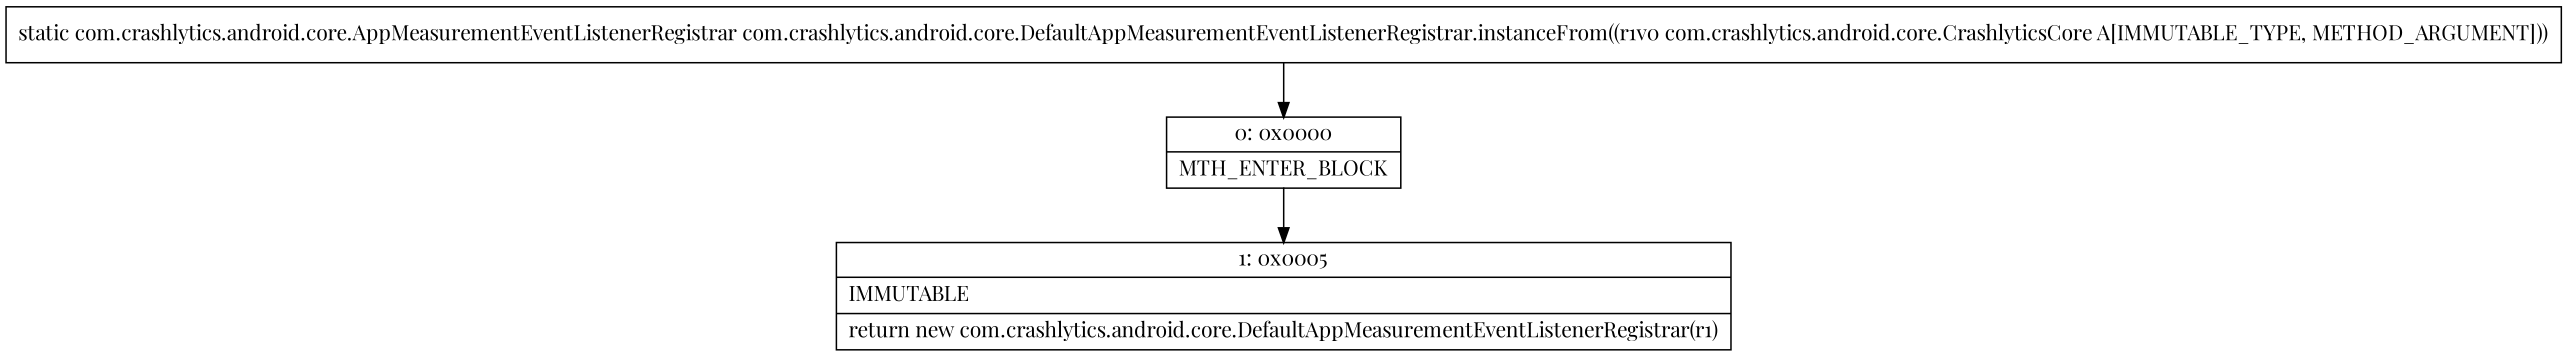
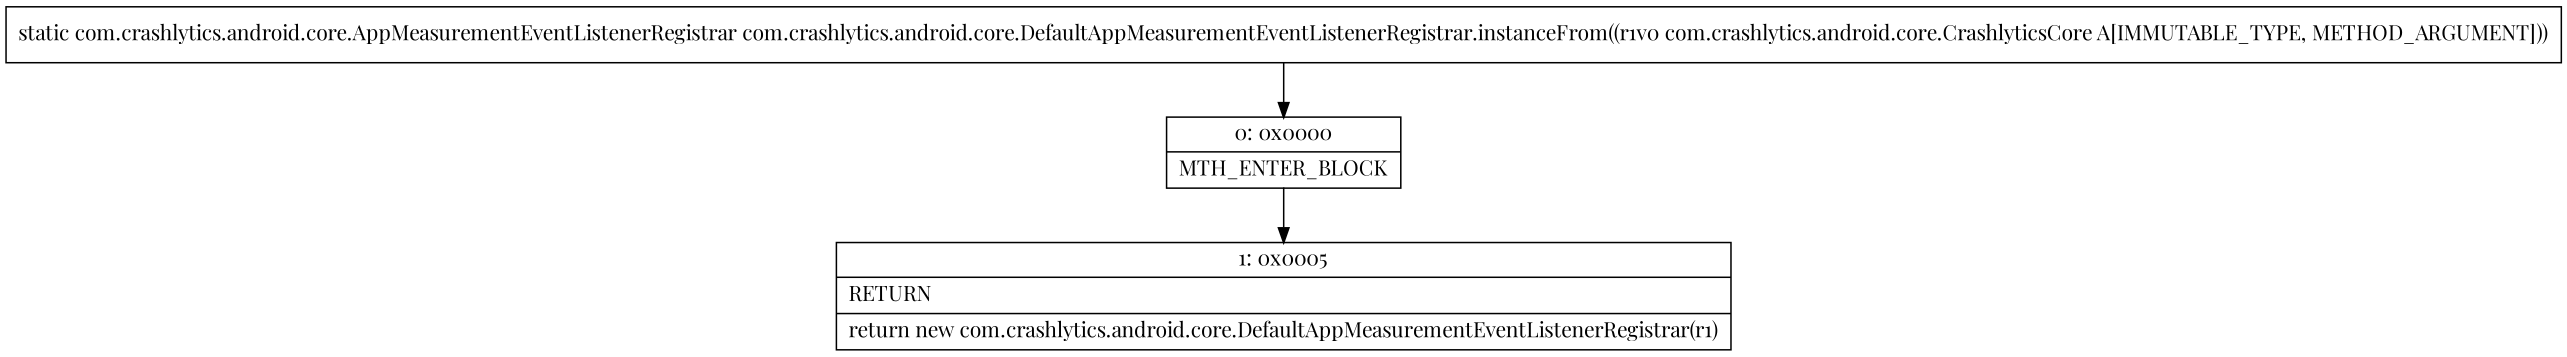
  digraph {
    fontname="Playfair Display"
    node [shape=record fontname="Playfair Display"]
    edge [fontname="Playfair Display"]
    n1 [label="{0\:\ 0x0000|MTH_ENTER_BLOCK\l}"]
-   n2 [label="{1\:\ 0x0005|IMMUTABLE\l|return new com.crashlytics.android.core.DefaultAppMeasurementEventListenerRegistrar(r1)\l}"]
+   n2 [label="{1\:\ 0x0005|RETURN\l|return new com.crashlytics.android.core.DefaultAppMeasurementEventListenerRegistrar(r1)\l}"]
    n3 [label="{static com.crashlytics.android.core.AppMeasurementEventListenerRegistrar com.crashlytics.android.core.DefaultAppMeasurementEventListenerRegistrar.instanceFrom((r1v0 com.crashlytics.android.core.CrashlyticsCore A[IMMUTABLE_TYPE, METHOD_ARGUMENT])) }"]
    n1 -> n2
    n3 -> n1
  }
